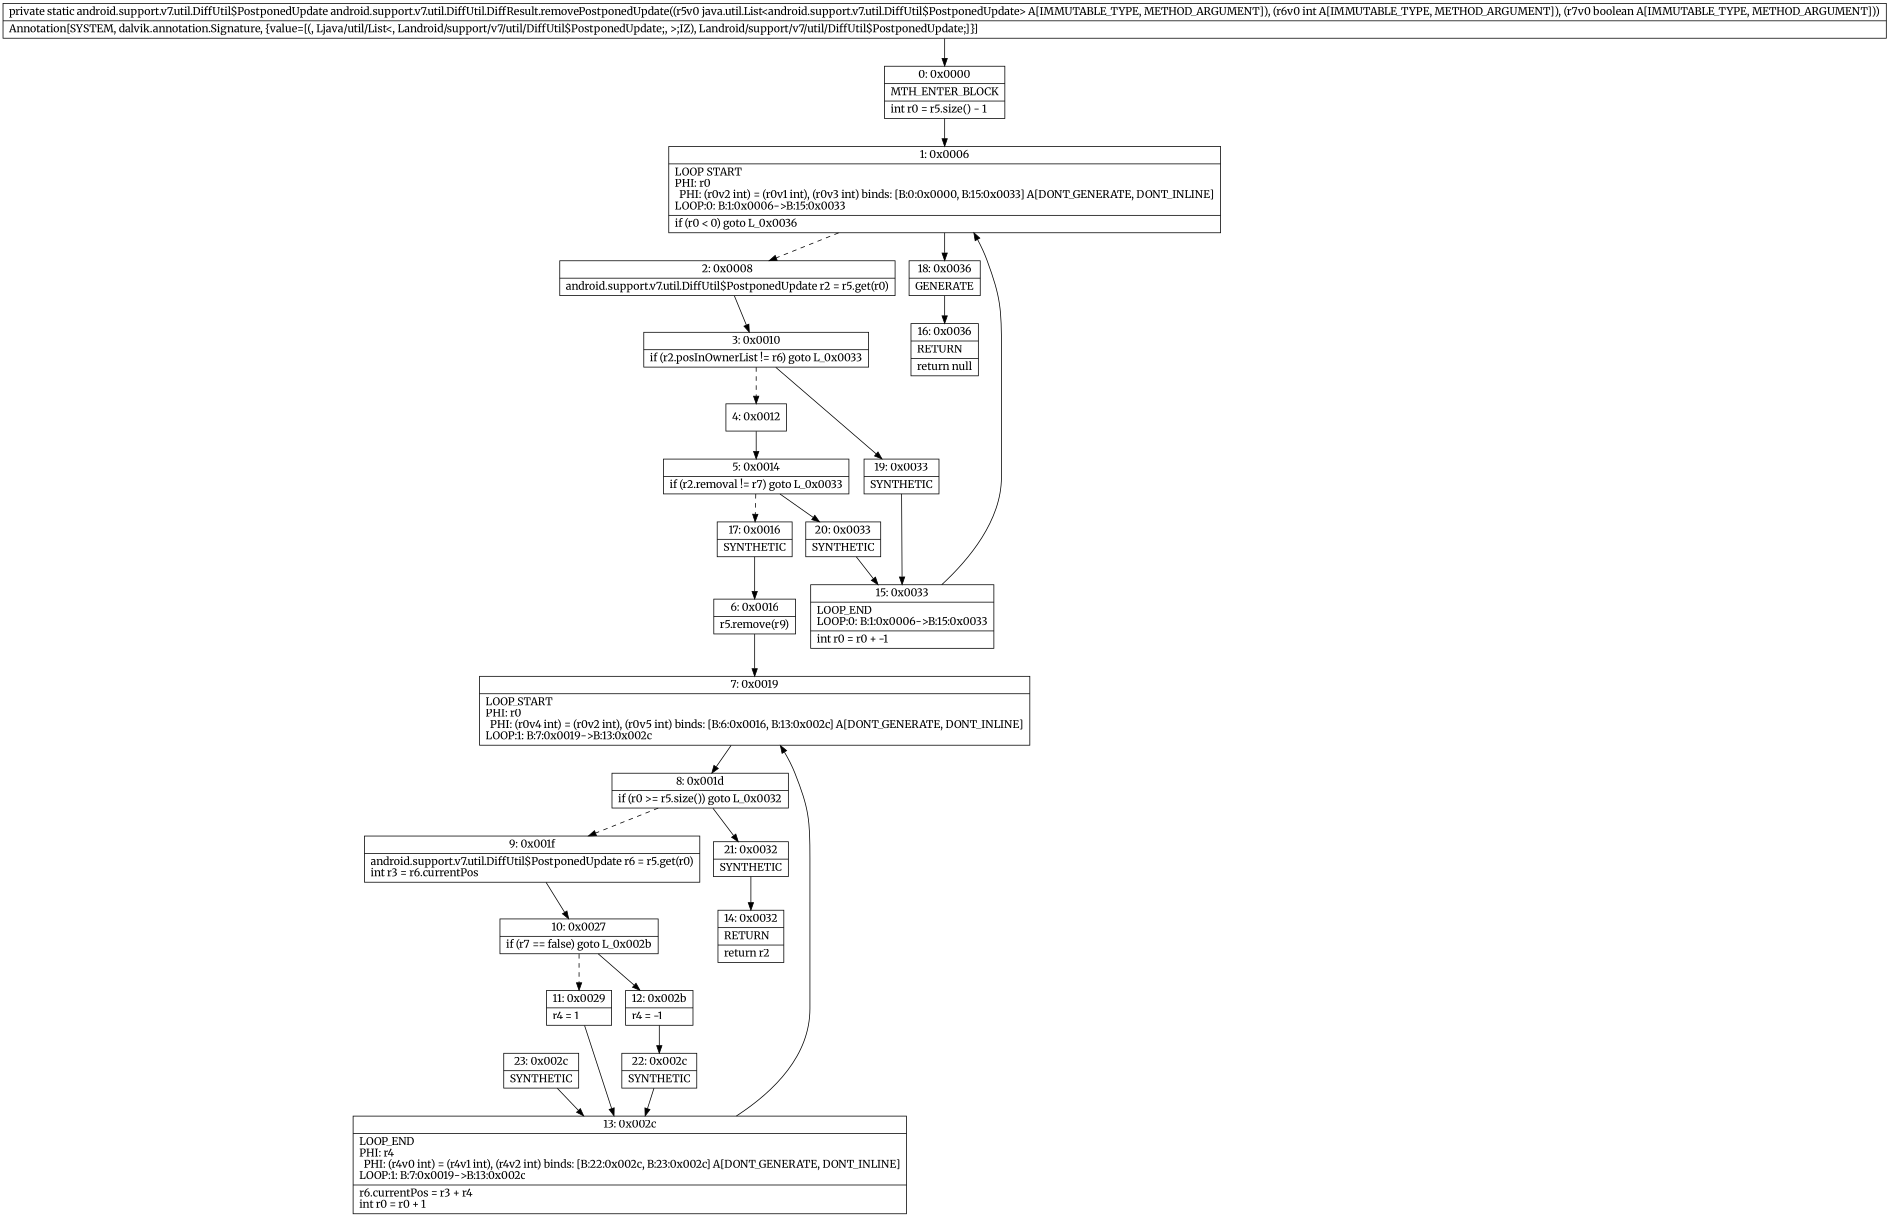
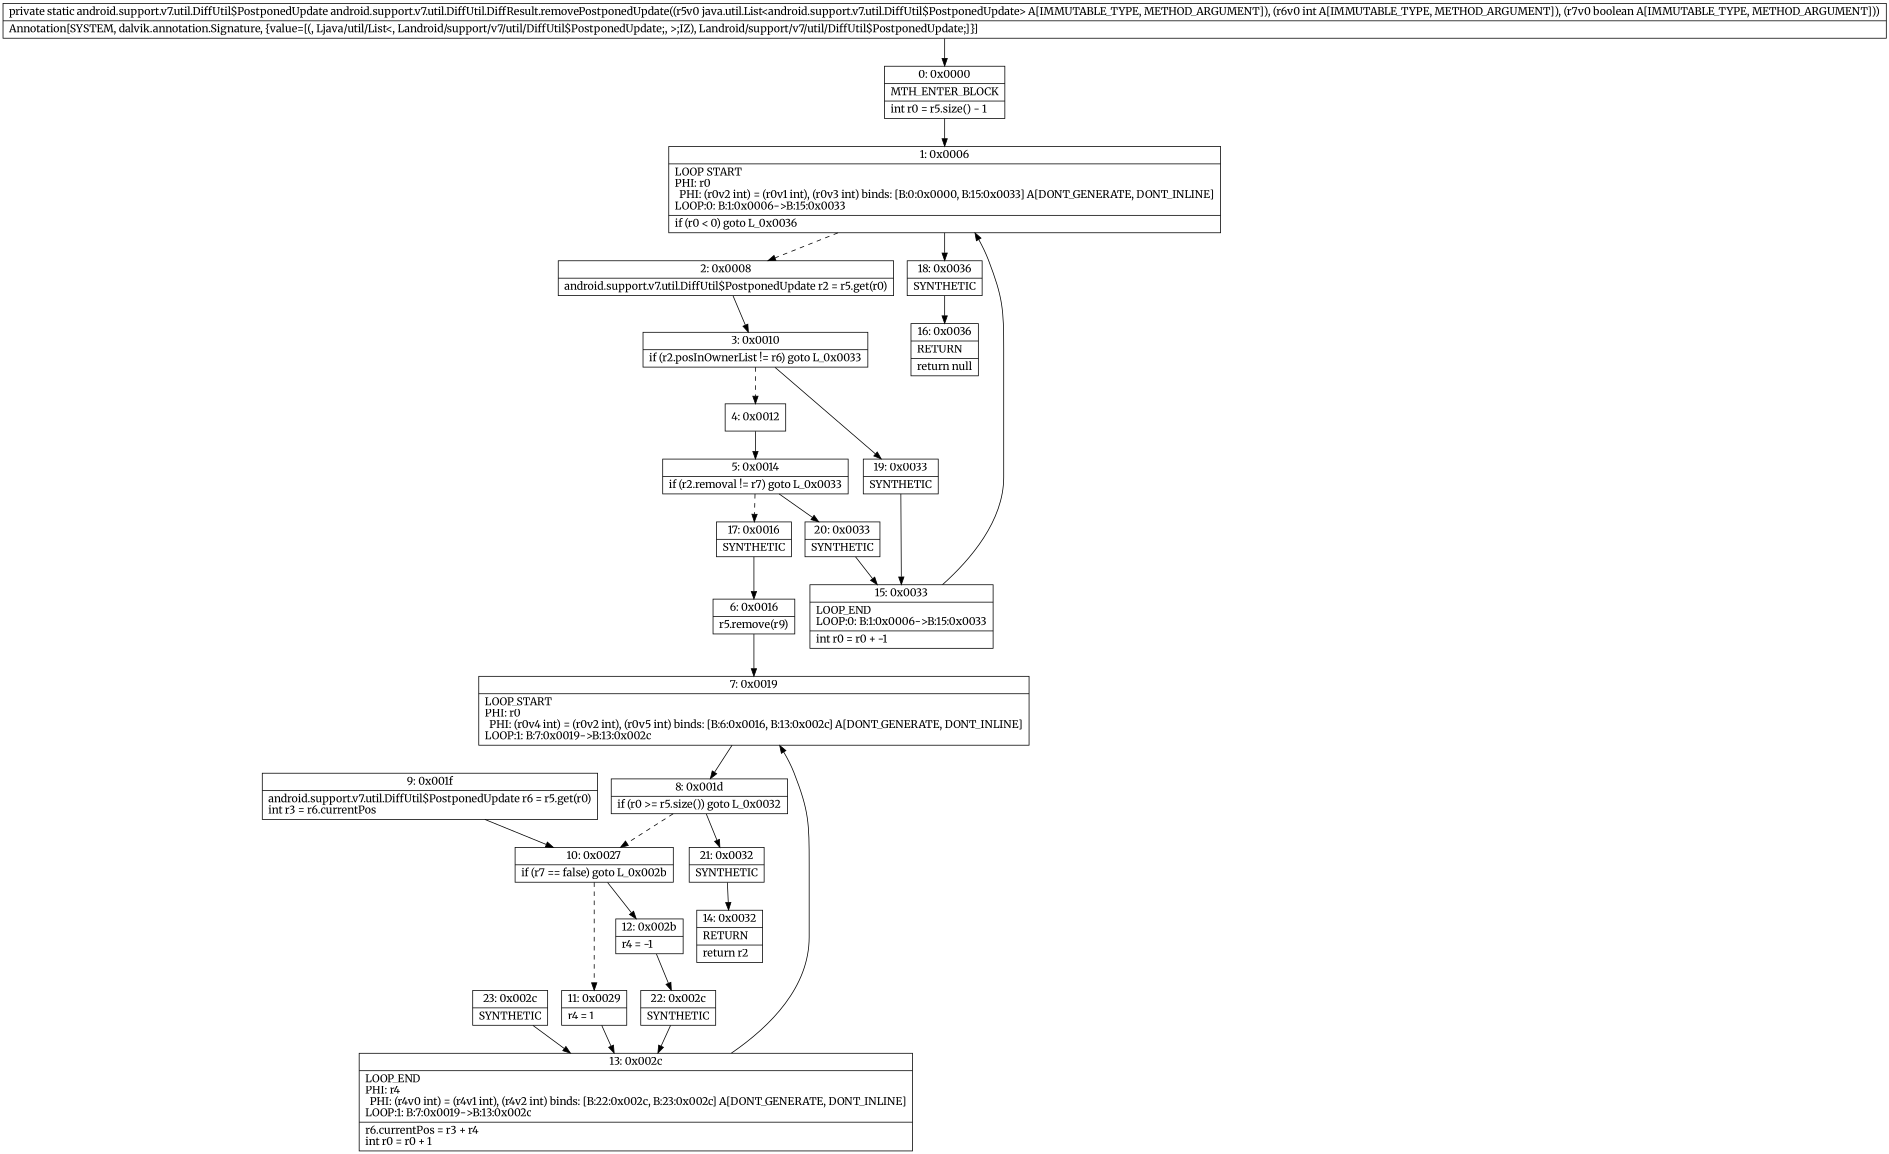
  digraph {
    fontname=Merriweather
    node [fontname=Merriweather shape=record]
    edge [fontname=Merriweather]
    n1 [label="{0\:\ 0x0000|MTH_ENTER_BLOCK\l|int r0 = r5.size() \- 1\l}"]
    n2 [label="{1\:\ 0x0006|LOOP_START\lPHI: r0 \l  PHI: (r0v2 int) = (r0v1 int), (r0v3 int) binds: [B:0:0x0000, B:15:0x0033] A[DONT_GENERATE, DONT_INLINE]\lLOOP:0: B:1:0x0006\-\>B:15:0x0033\l|if (r0 \< 0) goto L_0x0036\l}"]
    n3 [label="{2\:\ 0x0008|android.support.v7.util.DiffUtil$PostponedUpdate r2 = r5.get(r0)\l}"]
-   n4 [label="{18\:\ 0x0036|GENERATE\l}"]
+   n4 [label="{18\:\ 0x0036|SYNTHETIC\l}"]
    n5 [label="{3\:\ 0x0010|if (r2.posInOwnerList != r6) goto L_0x0033\l}"]
    n6 [label="{16\:\ 0x0036|RETURN\l|return null\l}"]
    n7 [label="{4\:\ 0x0012}"]
    n8 [label="{19\:\ 0x0033|SYNTHETIC\l}"]
    n9 [label="{5\:\ 0x0014|if (r2.removal != r7) goto L_0x0033\l}"]
    n10 [label="{15\:\ 0x0033|LOOP_END\lLOOP:0: B:1:0x0006\-\>B:15:0x0033\l|int r0 = r0 + \-1\l}"]
    n11 [label="{17\:\ 0x0016|SYNTHETIC\l}"]
    n12 [label="{20\:\ 0x0033|SYNTHETIC\l}"]
    n13 [label="{6\:\ 0x0016|r5.remove(r9)\l}"]
    n14 [label="{7\:\ 0x0019|LOOP_START\lPHI: r0 \l  PHI: (r0v4 int) = (r0v2 int), (r0v5 int) binds: [B:6:0x0016, B:13:0x002c] A[DONT_GENERATE, DONT_INLINE]\lLOOP:1: B:7:0x0019\-\>B:13:0x002c\l}"]
    n15 [label="{8\:\ 0x001d|if (r0 \>= r5.size()) goto L_0x0032\l}"]
    n16 [label="{9\:\ 0x001f|android.support.v7.util.DiffUtil$PostponedUpdate r6 = r5.get(r0)\lint r3 = r6.currentPos\l}"]
    n17 [label="{21\:\ 0x0032|SYNTHETIC\l}"]
    n18 [label="{10\:\ 0x0027|if (r7 == false) goto L_0x002b\l}"]
    n19 [label="{14\:\ 0x0032|RETURN\l|return r2\l}"]
    n20 [label="{11\:\ 0x0029|r4 = 1\l}"]
    n21 [label="{12\:\ 0x002b|r4 = \-1\l}"]
    n22 [label="{13\:\ 0x002c|LOOP_END\lPHI: r4 \l  PHI: (r4v0 int) = (r4v1 int), (r4v2 int) binds: [B:22:0x002c, B:23:0x002c] A[DONT_GENERATE, DONT_INLINE]\lLOOP:1: B:7:0x0019\-\>B:13:0x002c\l|r6.currentPos = r3 + r4\lint r0 = r0 + 1\l}"]
    n23 [label="{22\:\ 0x002c|SYNTHETIC\l}"]
    n24 [label="{23\:\ 0x002c|SYNTHETIC\l}"]
    n25 [label="{private static android.support.v7.util.DiffUtil$PostponedUpdate android.support.v7.util.DiffUtil.DiffResult.removePostponedUpdate((r5v0 java.util.List\<android.support.v7.util.DiffUtil$PostponedUpdate\> A[IMMUTABLE_TYPE, METHOD_ARGUMENT]), (r6v0 int A[IMMUTABLE_TYPE, METHOD_ARGUMENT]), (r7v0 boolean A[IMMUTABLE_TYPE, METHOD_ARGUMENT]))  | Annotation[SYSTEM, dalvik.annotation.Signature, \{value=[(, Ljava\/util\/List\<, Landroid\/support\/v7\/util\/DiffUtil$PostponedUpdate;, \>;IZ), Landroid\/support\/v7\/util\/DiffUtil$PostponedUpdate;]\}]\l}"]
    n1 -> n2
    n2 -> n3 [style=dashed]
    n2 -> n4
    n3 -> n5
    n4 -> n6
    n5 -> n7 [style=dashed]
    n5 -> n8
    n7 -> n9
    n8 -> n10
    n9 -> n11 [style=dashed]
    n9 -> n12
    n10 -> n2
    n11 -> n13
    n12 -> n10
    n13 -> n14
    n14 -> n15
-   n15 -> n16 [style=dashed]
+   n15 -> n18 [style=dashed]
    n15 -> n17
    n16 -> n18
    n17 -> n19
    n18 -> n20 [style=dashed]
    n18 -> n21
    n20 -> n22
    n21 -> n23
    n22 -> n14
    n23 -> n22
    n24 -> n22
    n25 -> n1
  }
